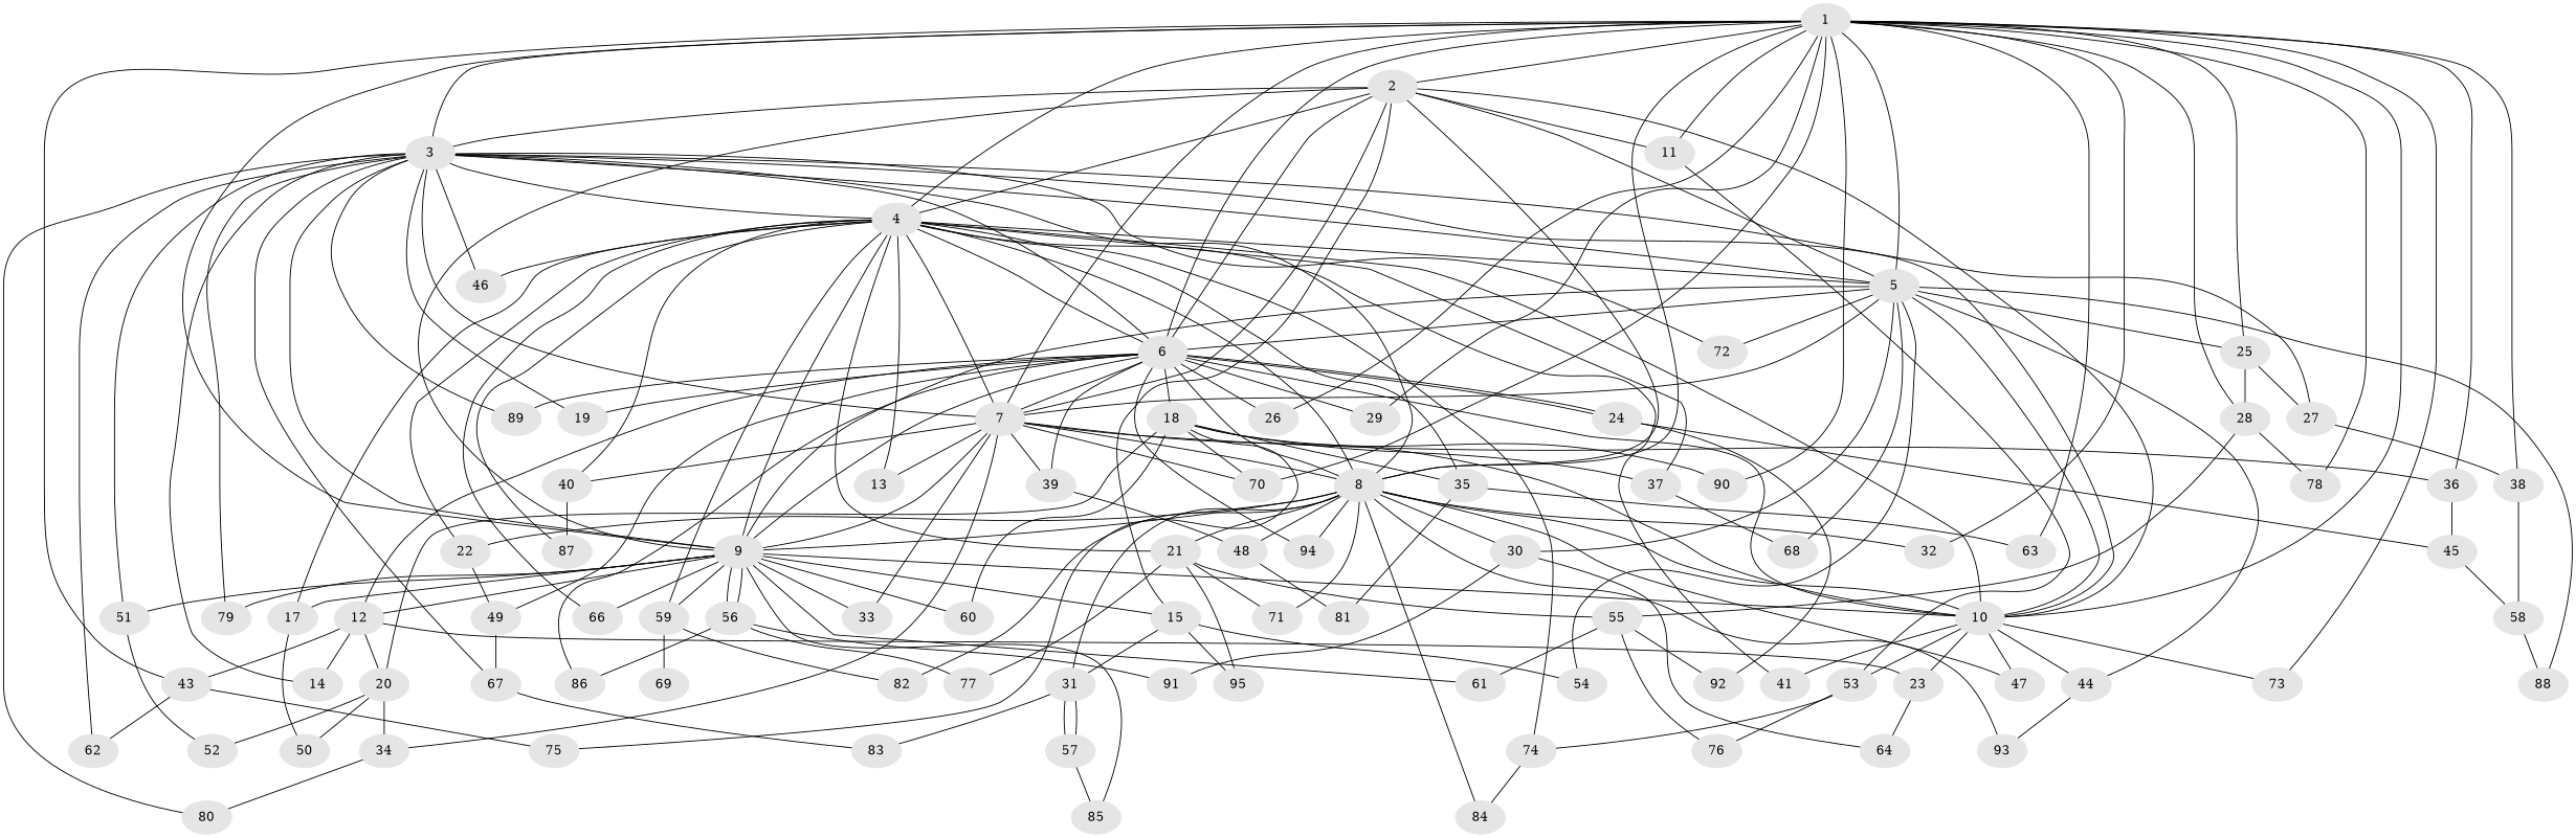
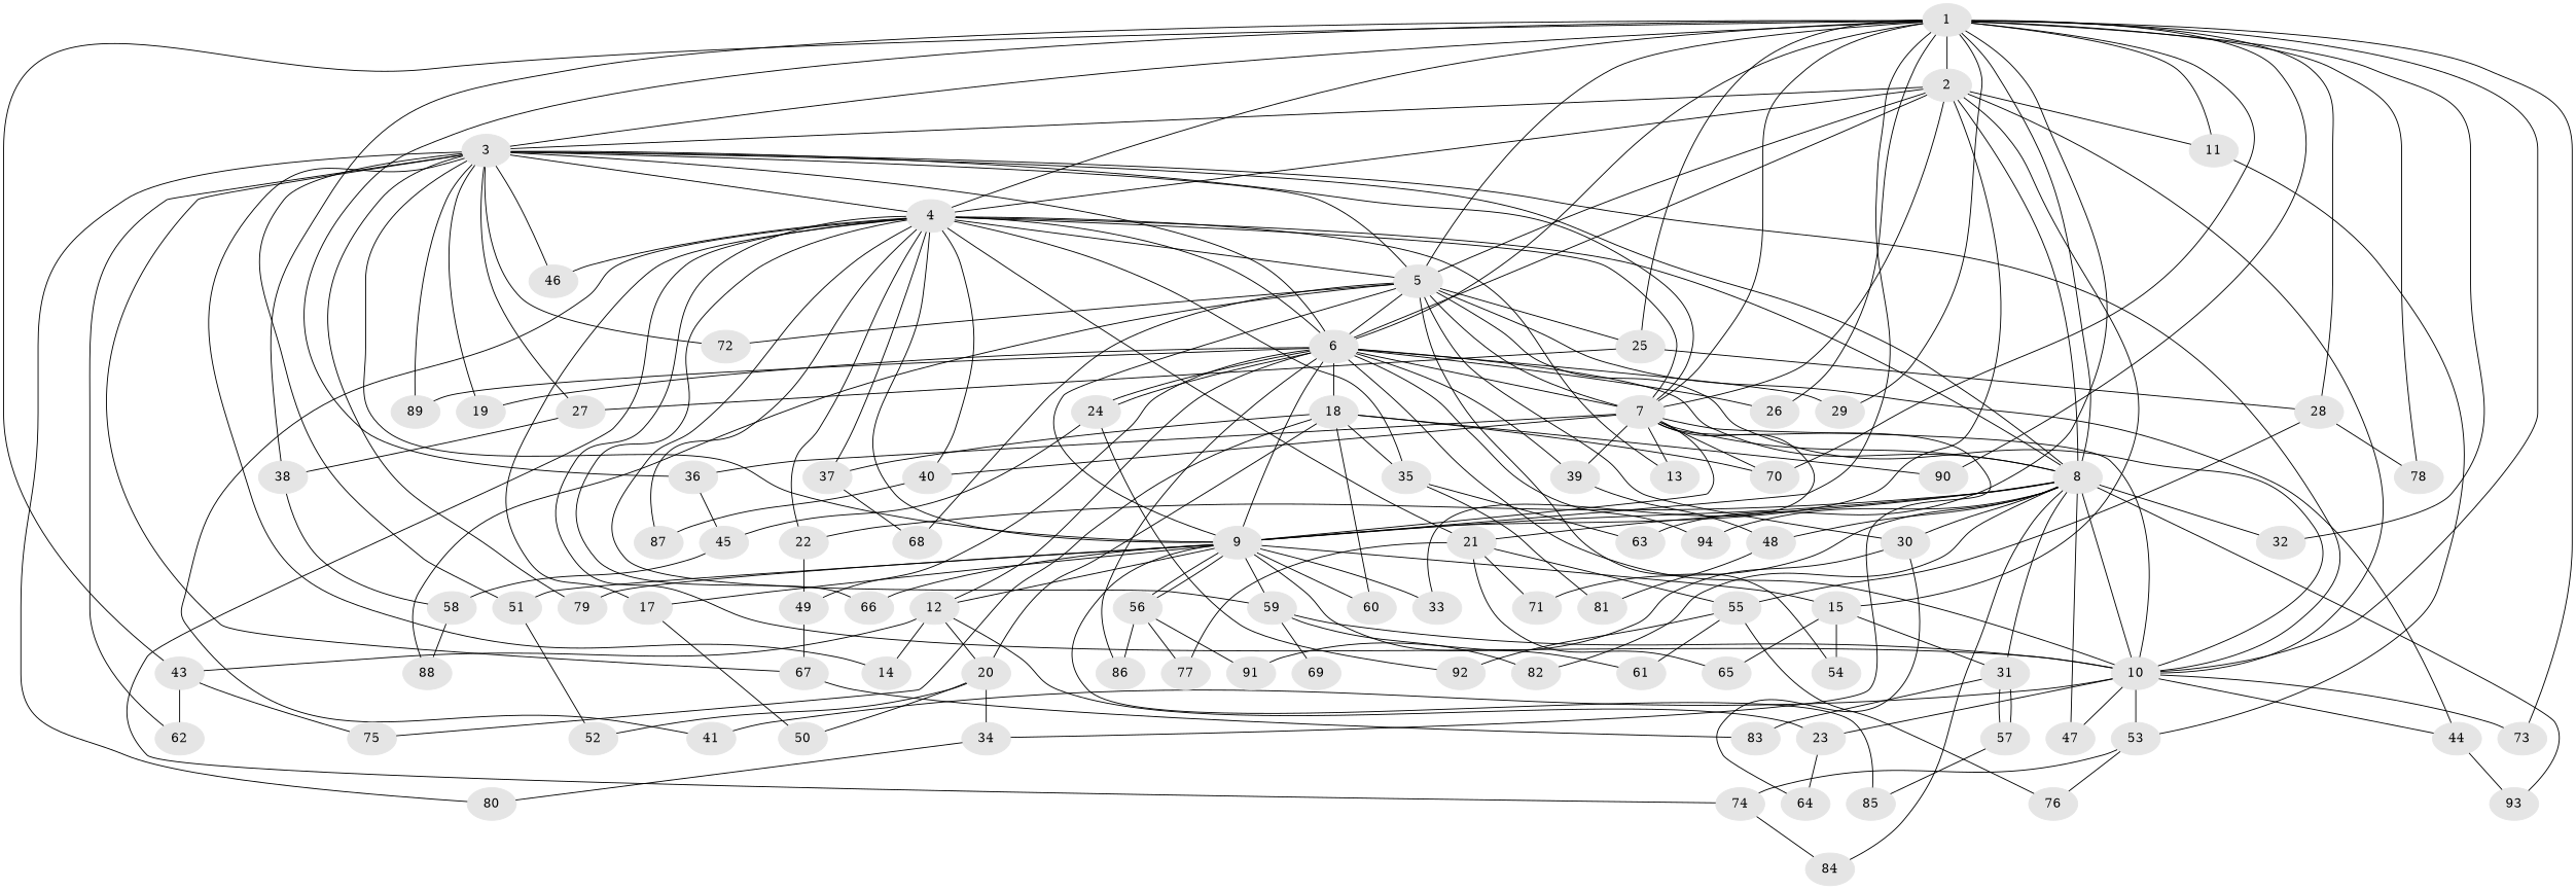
  graph {
    node [color=gray90 style=filled]
    1
    2
    3
    4
    5
    6
    7
    8
    9
    10
    11
    25
    26
    28
    29
    32
    36
    38
    43
    63
    70
    73
    78
    90
    15
    14
    19
    27
    46
    51
    62
    67
    72
    79
    80
    89
    13
    17
    21
    22
    35
    37
    40
    41
    59
    66
    74
    87
    30
    44
    54
    68
    88
    12
    18
    24
    39
    49
    86
    94
    33
    34
    31
    47
    48
    71
    82
    84
    93
    56
    60
    61
    85
    23
    53
    55
    45
    58
    75
-   65 [label=95]
+   65
    52
    83
    50
    77
    81
    69
    64
    91
    20
    92
    57
    76
    1 -- 2
    1 -- 3
    1 -- 4
    1 -- 5
    1 -- 6
    1 -- 7
    1 -- 8
    1 -- 9
    1 -- 10
    1 -- 11
    1 -- 25
    1 -- 26
    1 -- 28
    1 -- 29
    1 -- 32
    1 -- 36
    1 -- 38
    1 -- 43
    1 -- 63
    1 -- 70
    1 -- 73
    1 -- 78
    1 -- 90
    2 -- 3
    2 -- 4
    2 -- 5
    2 -- 6
    2 -- 7
    2 -- 8
    2 -- 9
    2 -- 10
    2 -- 11
    2 -- 15
    3 -- 4
    3 -- 5
    3 -- 6
    3 -- 7
    3 -- 8
    3 -- 9
    3 -- 10
    3 -- 14
    3 -- 19
    3 -- 27
    3 -- 46
    3 -- 51
    3 -- 62
    3 -- 67
    3 -- 72
    3 -- 79
    3 -- 80
    3 -- 89
    4 -- 5
    4 -- 6
    4 -- 7
    4 -- 8
    4 -- 9
    4 -- 10
    4 -- 46
    4 -- 13
    4 -- 17
    4 -- 21
    4 -- 22
    4 -- 35
    4 -- 37
    4 -- 40
    4 -- 41
    4 -- 59
    4 -- 66
    4 -- 74
    4 -- 87
    5 -- 6
    5 -- 7
    5 -- 9
    5 -- 10
    5 -- 25
    5 -- 72
    5 -- 30
    5 -- 44
    5 -- 54
    5 -- 68
    5 -- 88
    6 -- 7
    6 -- 8
    6 -- 9
    6 -- 10
    6 -- 26
    6 -- 29
    6 -- 19
    6 -- 89
    6 -- 12
    6 -- 18
    6 -- 24
    6 -- 24
    6 -- 39
    6 -- 49
    6 -- 86
    6 -- 94
    7 -- 8
    7 -- 9
    7 -- 10
    7 -- 36
    7 -- 70
    7 -- 13
    7 -- 40
    7 -- 39
    7 -- 33
    7 -- 34
    8 -- 9
    8 -- 10
    8 -- 32
    8 -- 21
    8 -- 22
    8 -- 30
    8 -- 94
    8 -- 31
    8 -- 47
    8 -- 48
    8 -- 71
    8 -- 82
    8 -- 84
    8 -- 93
-   9 -- 10
+   59 -- 10
    9 -- 15
    9 -- 51
    9 -- 79
    9 -- 17
    9 -- 59
    9 -- 66
    9 -- 12
    9 -- 33
    9 -- 56
    9 -- 56
    9 -- 60
    9 -- 61
    9 -- 85
    10 -- 73
    10 -- 41
    10 -- 44
    10 -- 47
    10 -- 23
    10 -- 53
    11 -- 53
    25 -- 28
    25 -- 27
    28 -- 78
    28 -- 55
    36 -- 45
    38 -- 58
    43 -- 62
    43 -- 75
    15 -- 54
    15 -- 31
    15 -- 65
    27 -- 38
    51 -- 52
    67 -- 83
    17 -- 50
    21 -- 71
    21 -- 55
    21 -- 65
    21 -- 77
    22 -- 49
    35 -- 63
    35 -- 81
    37 -- 68
    40 -- 87
    59 -- 82
    59 -- 69
    74 -- 84
    30 -- 64
    30 -- 91
    44 -- 93
    12 -- 43
    12 -- 14
    12 -- 23
    12 -- 20
    18 -- 70
    18 -- 90
    18 -- 35
    18 -- 37
    18 -- 60
    18 -- 75
    18 -- 20
    24 -- 45
    24 -- 92
    39 -- 48
    49 -- 67
    34 -- 80
    31 -- 83
    31 -- 57
    31 -- 57
    48 -- 81
    56 -- 86
    56 -- 77
    56 -- 91
    23 -- 64
    53 -- 74
    53 -- 76
    55 -- 61
    55 -- 92
    55 -- 76
    45 -- 58
    58 -- 88
    20 -- 34
    20 -- 52
    20 -- 50
    57 -- 85
  }
